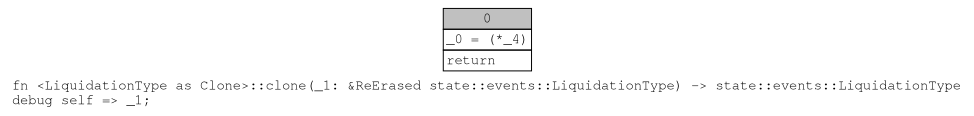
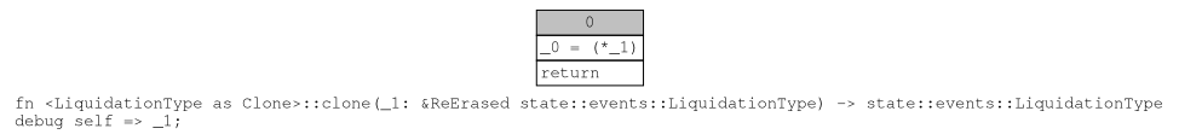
  digraph {
    fontname="Courier, monospace"
    label=<fn &lt;LiquidationType as Clone&gt;::clone(_1: &amp;ReErased state::events::LiquidationType) -&gt; state::events::LiquidationType<br align="left"/>debug self =&gt; _1;<br align="left"/>>
    rankdir=LR
-   n1 [fontname="Courier, monospace" label=<<table border="0" cellborder="1" cellspacing="0"><tr><td bgcolor="gray" align="center" colspan="1">0</td></tr><tr><td align="left" balign="left">_0 = (*_4)<br/></td></tr><tr><td align="left">return</td></tr></table>> shape=none]
+   n1 [fontname="Courier, monospace" label=<<table border="0" cellborder="1" cellspacing="0"><tr><td bgcolor="gray" align="center" colspan="1">0</td></tr><tr><td align="left" balign="left">_0 = (*_1)<br/></td></tr><tr><td align="left">return</td></tr></table>> shape=none]
  }
